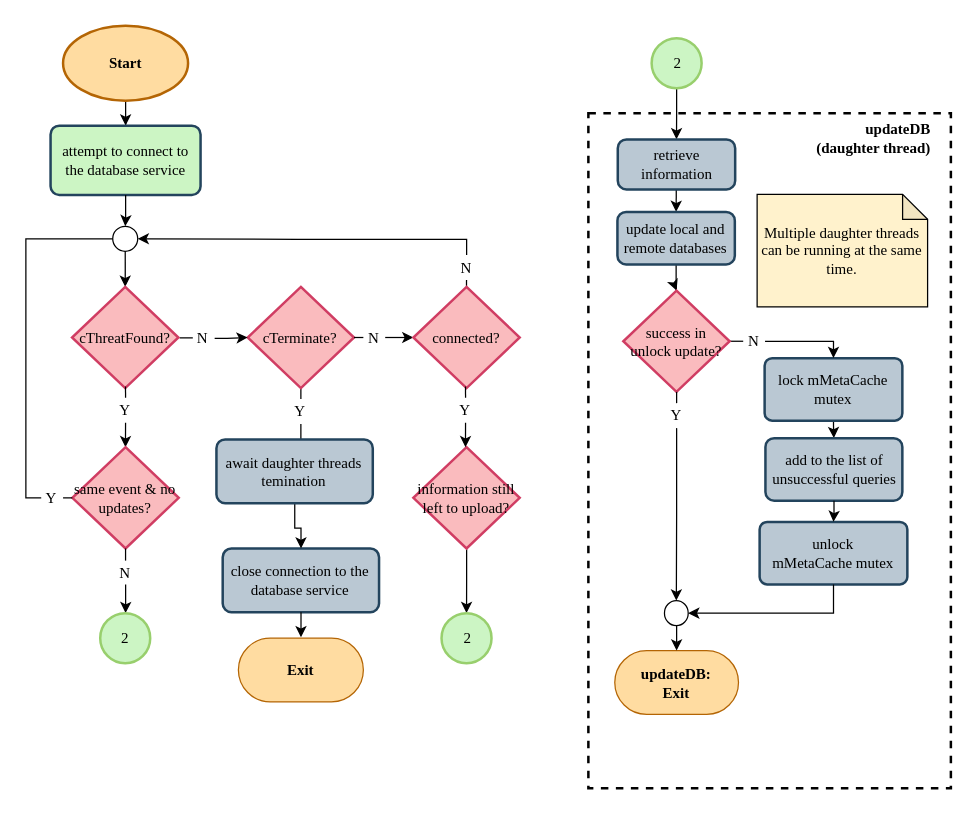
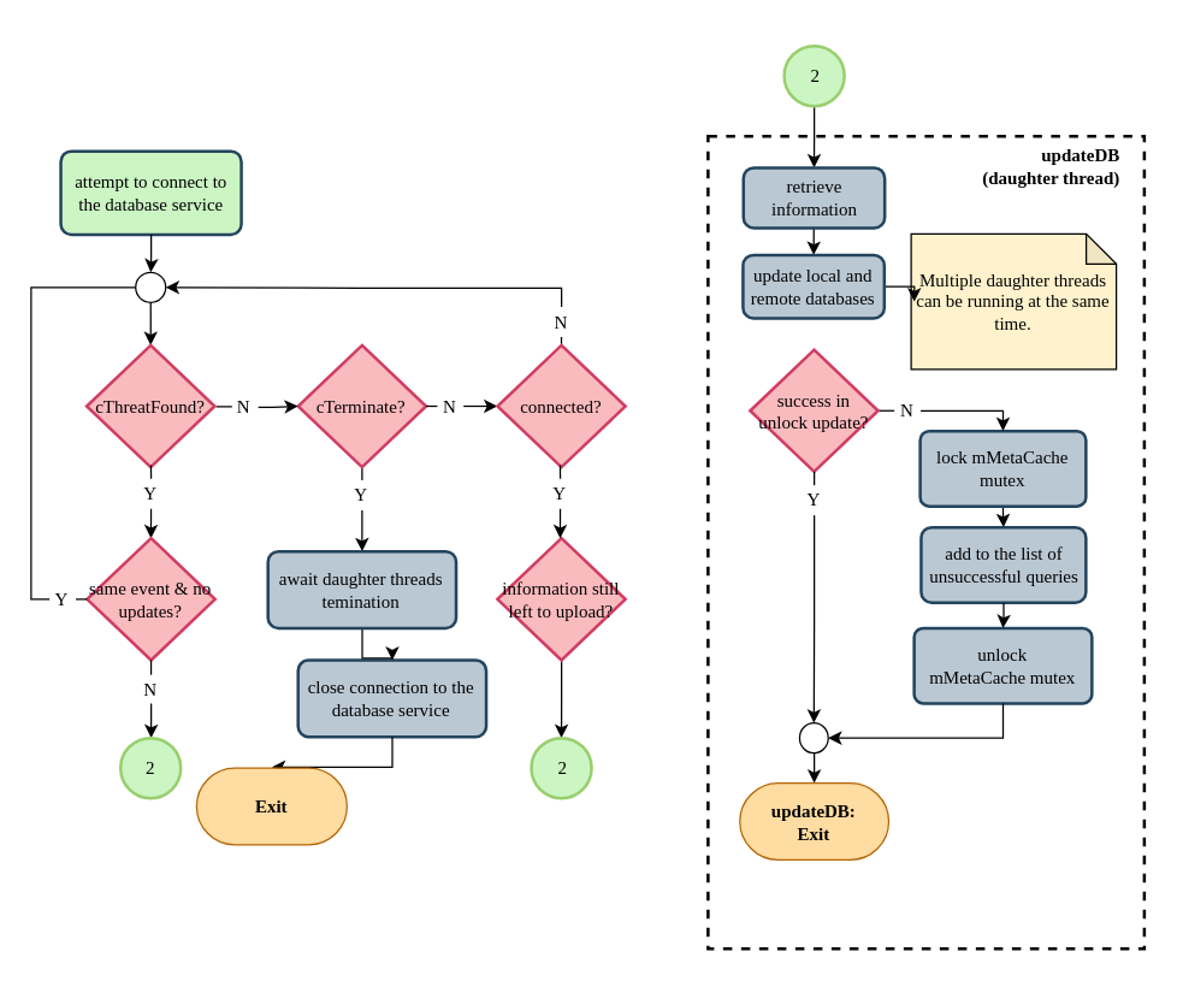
  <mxCell id="0" />
  <mxCell id="1" parent="0" />
  <mxCell id="2" value="-" style="rounded=0;whiteSpace=wrap;html=1;strokeWidth=2;dashed=1;fillColor=none;" parent="1" vertex="1"><mxGeometry x="470" y="90" width="290" height="540" as="geometry" /></mxCell>
- <mxCell id="3" style="edgeStyle=orthogonalEdgeStyle;rounded=0;orthogonalLoop=1;jettySize=auto;html=1;" parent="1" source="4" target="6" edge="1"><mxGeometry relative="1" as="geometry" /></mxCell>
- <mxCell id="4" value="Start" style="strokeWidth=2;html=1;shape=mxgraph.flowchart.start_1;whiteSpace=wrap;fontStyle=1;strokeColor=#b46504;fillColor=#FFDCA1;fontFamily=Consolas;" parent="1" vertex="1"><mxGeometry x="49.75" y="20" width="100" height="60" as="geometry" /></mxCell>
  <mxCell id="5" style="edgeStyle=orthogonalEdgeStyle;rounded=0;orthogonalLoop=1;jettySize=auto;html=1;entryX=0.5;entryY=0;entryDx=0;entryDy=0;entryPerimeter=0;" parent="1" source="25" target="13" edge="1"><mxGeometry relative="1" as="geometry"><mxPoint x="110.01" y="190" as="targetPoint" /></mxGeometry></mxCell>
  <mxCell id="6" value="attempt to connect to the database service" style="rounded=1;whiteSpace=wrap;html=1;absoluteArcSize=1;arcSize=14;strokeWidth=2;fillColor=#ccf5c4;strokeColor=#23445d;fontFamily=Consolas;" parent="1" vertex="1"><mxGeometry x="39.75" y="100" width="120" height="55.5" as="geometry" /></mxCell>
  <mxCell id="7" style="edgeStyle=orthogonalEdgeStyle;rounded=0;orthogonalLoop=1;jettySize=auto;html=1;endArrow=classic;endFill=1;" parent="1" source="51" target="35" edge="1"><mxGeometry relative="1" as="geometry"><mxPoint x="540.27" y="111" as="targetPoint" /><mxPoint x="540.235" y="19.5" as="sourcePoint" /></mxGeometry></mxCell>
  <mxCell id="8" value="updateDB &lt;br&gt;(daughter thread)" style="text;html=1;strokeColor=none;fillColor=none;align=right;verticalAlign=middle;whiteSpace=wrap;rounded=0;dashed=1;fontFamily=Consolas;fontStyle=1" parent="1" vertex="1"><mxGeometry x="631.46" y="100" width="114.92" height="20" as="geometry" /></mxCell>
  <mxCell id="9" value="Multiple daughter threads can be running at the same time." style="shape=note;html=1;backgroundOutline=1;darkOpacity=0.05;size=20;fillColor=#fff2cc;strokeColor=#000000;whiteSpace=wrap;fontFamily=Consolas;spacing=2;" parent="1" vertex="1"><mxGeometry x="605" y="155" width="136.38" height="90" as="geometry" /></mxCell>
  <mxCell id="10" style="edgeStyle=orthogonalEdgeStyle;rounded=0;orthogonalLoop=1;jettySize=auto;html=1;exitX=0.5;exitY=1;exitDx=0;exitDy=0;" edge="1" parent="1" source="19" target="69"><mxGeometry relative="1" as="geometry"><mxPoint x="240" y="314.75" as="sourcePoint" /><mxPoint x="240" y="357.25" as="targetPoint" /><Array as="points" /></mxGeometry></mxCell>
  <mxCell id="11" style="edgeStyle=orthogonalEdgeStyle;rounded=0;orthogonalLoop=1;jettySize=auto;html=1;entryX=0;entryY=0.5;entryDx=0;entryDy=0;endArrow=none;endFill=0;" edge="1" parent="1"><mxGeometry relative="1" as="geometry"><Array as="points"><mxPoint x="154" y="269.75" /></Array><mxPoint x="143" y="269.806" as="sourcePoint" /><mxPoint x="153.55" y="269.75" as="targetPoint" /></mxGeometry></mxCell>
  <mxCell id="12" style="edgeStyle=orthogonalEdgeStyle;rounded=0;orthogonalLoop=1;jettySize=auto;html=1;entryX=0.5;entryY=0;entryDx=0;entryDy=0;endArrow=none;endFill=0;" edge="1" parent="1" target="19"><mxGeometry relative="1" as="geometry"><mxPoint x="240.067" y="309.75" as="sourcePoint" /><Array as="points"><mxPoint x="240" y="318.75" /><mxPoint x="240" y="318.75" /></Array></mxGeometry></mxCell>
  <mxCell id="13" value="cThreatFound?" style="strokeWidth=2;html=1;shape=mxgraph.flowchart.decision;whiteSpace=wrap;fillColor=#FABBBE;strokeColor=#D03D63;fontFamily=Consolas;" vertex="1" parent="1"><mxGeometry x="56.95" y="229" width="85.05" height="81" as="geometry" /></mxCell>
  <mxCell id="14" style="edgeStyle=orthogonalEdgeStyle;rounded=0;orthogonalLoop=1;jettySize=auto;html=1;entryX=0.5;entryY=1;entryDx=0;entryDy=0;endArrow=none;endFill=0;exitX=0.5;exitY=0;exitDx=0;exitDy=0;exitPerimeter=0;" edge="1" parent="1" target="21"><mxGeometry relative="1" as="geometry"><Array as="points"><mxPoint x="372.53" y="223.5" /><mxPoint x="372.53" y="223.5" /></Array><mxPoint x="372.525" y="228.5" as="sourcePoint" /></mxGeometry></mxCell>
  <mxCell id="15" style="edgeStyle=none;rounded=0;orthogonalLoop=1;jettySize=auto;html=1;endArrow=classic;endFill=1;strokeColor=#000000;" edge="1" parent="1" source="60" target="59"><mxGeometry relative="1" as="geometry" /></mxCell>
  <mxCell id="16" value="cTerminate?" style="strokeWidth=2;html=1;shape=mxgraph.flowchart.decision;whiteSpace=wrap;fillColor=#FABBBE;strokeColor=#D03D63;fontFamily=Consolas;" vertex="1" parent="1"><mxGeometry x="197.47" y="229" width="85.05" height="81" as="geometry" /></mxCell>
  <mxCell id="17" style="edgeStyle=orthogonalEdgeStyle;rounded=0;orthogonalLoop=1;jettySize=auto;html=1;entryX=0;entryY=0.5;entryDx=0;entryDy=0;entryPerimeter=0;endArrow=classic;endFill=1;" edge="1" parent="1" target="16"><mxGeometry relative="1" as="geometry"><Array as="points"><mxPoint x="181" y="270" /><mxPoint x="198" y="270" /></Array><mxPoint x="171.02" y="270.194" as="sourcePoint" /><mxPoint x="188.47" y="270.25" as="targetPoint" /></mxGeometry></mxCell>
  <mxCell id="18" value="N" style="text;html=1;strokeColor=none;fillColor=none;align=center;verticalAlign=middle;whiteSpace=wrap;rounded=0;fontFamily=Consolas;" vertex="1" parent="1"><mxGeometry x="153" y="260" width="17.47" height="20" as="geometry" /></mxCell>
  <mxCell id="19" value="Y" style="text;html=1;strokeColor=none;fillColor=none;align=center;verticalAlign=middle;whiteSpace=wrap;rounded=0;fontFamily=Consolas;" vertex="1" parent="1"><mxGeometry x="231.26" y="318.75" width="17.47" height="20" as="geometry" /></mxCell>
  <mxCell id="20" style="edgeStyle=orthogonalEdgeStyle;rounded=0;orthogonalLoop=1;jettySize=auto;html=1;entryX=1;entryY=0.5;entryDx=0;entryDy=0;endArrow=classic;endFill=1;strokeColor=#000000;" edge="1" parent="1" source="21" target="25"><mxGeometry relative="1" as="geometry"><Array as="points"><mxPoint x="373" y="191" /><mxPoint x="237" y="191" /></Array></mxGeometry></mxCell>
  <mxCell id="21" value="N" style="text;html=1;strokeColor=none;fillColor=none;align=center;verticalAlign=middle;whiteSpace=wrap;rounded=0;fontFamily=Consolas;" vertex="1" parent="1"><mxGeometry x="363.79" y="203.5" width="17.47" height="20" as="geometry" /></mxCell>
  <mxCell id="22" style="edgeStyle=orthogonalEdgeStyle;rounded=0;orthogonalLoop=1;jettySize=auto;html=1;exitX=0.5;exitY=1;exitDx=0;exitDy=0;" edge="1" parent="1" source="24"><mxGeometry relative="1" as="geometry"><mxPoint x="98.75" y="313.75" as="sourcePoint" /><mxPoint x="99.647" y="357.25" as="targetPoint" /><Array as="points"><mxPoint x="99" y="347.75" /><mxPoint x="100" y="347.75" /></Array></mxGeometry></mxCell>
  <mxCell id="23" style="edgeStyle=orthogonalEdgeStyle;rounded=0;orthogonalLoop=1;jettySize=auto;html=1;entryX=0.5;entryY=0;entryDx=0;entryDy=0;endArrow=none;endFill=0;" edge="1" parent="1" target="24"><mxGeometry relative="1" as="geometry"><mxPoint x="99.817" y="308.75" as="sourcePoint" /><Array as="points"><mxPoint x="99.75" y="317.75" /><mxPoint x="99.75" y="317.75" /></Array></mxGeometry></mxCell>
  <mxCell id="24" value="Y" style="text;html=1;strokeColor=none;fillColor=none;align=center;verticalAlign=middle;whiteSpace=wrap;rounded=0;fontFamily=Consolas;" vertex="1" parent="1"><mxGeometry x="91.01" y="317.75" width="17.47" height="20" as="geometry" /></mxCell>
  <mxCell id="25" value="" style="ellipse;whiteSpace=wrap;html=1;aspect=fixed;fontFamily=Consolas;" vertex="1" parent="1"><mxGeometry x="89.48" y="180.5" width="20" height="20" as="geometry" /></mxCell>
  <mxCell id="26" style="edgeStyle=orthogonalEdgeStyle;rounded=0;orthogonalLoop=1;jettySize=auto;html=1;entryX=0.5;entryY=0;entryDx=0;entryDy=0;entryPerimeter=0;" edge="1" parent="1" source="6" target="25"><mxGeometry relative="1" as="geometry"><mxPoint x="98.995" y="154.5" as="sourcePoint" /><mxPoint x="98.995" y="247.75" as="targetPoint" /></mxGeometry></mxCell>
  <mxCell id="27" style="edgeStyle=orthogonalEdgeStyle;rounded=0;orthogonalLoop=1;jettySize=auto;html=1;" edge="1" parent="1" source="30"><mxGeometry relative="1" as="geometry"><mxPoint x="99.765" y="490" as="targetPoint" /></mxGeometry></mxCell>
  <mxCell id="28" style="edgeStyle=orthogonalEdgeStyle;rounded=0;orthogonalLoop=1;jettySize=auto;html=1;entryX=0;entryY=0.5;entryDx=0;entryDy=0;endArrow=none;endFill=0;" edge="1" parent="1" source="32" target="25"><mxGeometry relative="1" as="geometry"><Array as="points"><mxPoint x="20" y="398" /><mxPoint x="20" y="190" /></Array></mxGeometry></mxCell>
  <mxCell id="29" value="same event &amp;amp; no updates?" style="strokeWidth=2;html=1;shape=mxgraph.flowchart.decision;whiteSpace=wrap;fillColor=#FABBBE;strokeColor=#D03D63;fontFamily=Consolas;" vertex="1" parent="1"><mxGeometry x="57.22" y="357.25" width="85.05" height="81" as="geometry" /></mxCell>
  <mxCell id="30" value="N" style="text;html=1;strokeColor=none;fillColor=none;align=center;verticalAlign=middle;whiteSpace=wrap;rounded=0;fontFamily=Consolas;" vertex="1" parent="1"><mxGeometry x="91.02" y="448" width="17.47" height="19" as="geometry" /></mxCell>
  <mxCell id="31" style="edgeStyle=orthogonalEdgeStyle;rounded=0;orthogonalLoop=1;jettySize=auto;html=1;endArrow=none;endFill=0;" edge="1" parent="1" source="29" target="30"><mxGeometry relative="1" as="geometry"><mxPoint x="99.745" y="438.25" as="sourcePoint" /><mxPoint x="99.745" y="499.5" as="targetPoint" /><Array as="points"><mxPoint x="100" y="450" /><mxPoint x="100" y="450" /></Array></mxGeometry></mxCell>
  <mxCell id="32" value="Y" style="text;html=1;strokeColor=none;fillColor=none;align=center;verticalAlign=middle;whiteSpace=wrap;rounded=0;fontFamily=Consolas;" vertex="1" parent="1"><mxGeometry x="32.27" y="387.75" width="17.47" height="20" as="geometry" /></mxCell>
  <mxCell id="33" style="edgeStyle=orthogonalEdgeStyle;rounded=0;orthogonalLoop=1;jettySize=auto;html=1;entryX=1;entryY=0.5;entryDx=0;entryDy=0;endArrow=none;endFill=0;exitX=0;exitY=0.5;exitDx=0;exitDy=0;exitPerimeter=0;" edge="1" parent="1" source="29" target="32"><mxGeometry relative="1" as="geometry"><mxPoint x="50" y="350" as="sourcePoint" /><mxPoint x="89.48" y="190.5" as="targetPoint" /><Array as="points"><mxPoint x="50" y="398" /><mxPoint x="40" y="398" /></Array></mxGeometry></mxCell>
  <mxCell id="34" style="edgeStyle=none;rounded=0;orthogonalLoop=1;jettySize=auto;html=1;entryX=0.5;entryY=0;entryDx=0;entryDy=0;endArrow=classic;endFill=1;strokeColor=#000000;" edge="1" parent="1" source="35" target="37"><mxGeometry relative="1" as="geometry" /></mxCell>
  <mxCell id="35" value="retrieve information" style="rounded=1;whiteSpace=wrap;html=1;absoluteArcSize=1;arcSize=14;strokeWidth=2;fillColor=#bac8d3;strokeColor=#23445d;fontFamily=Consolas;" vertex="1" parent="1"><mxGeometry x="493.52" y="111" width="93.92" height="40" as="geometry" /></mxCell>
- <mxCell id="36" style="edgeStyle=orthogonalEdgeStyle;rounded=0;orthogonalLoop=1;jettySize=auto;html=1;endArrow=classic;endFill=1;" edge="1" parent="1" source="37" target="43"><mxGeometry relative="1" as="geometry" /></mxCell>
+ <mxCell id="36" style="edgeStyle=orthogonalEdgeStyle;rounded=0;orthogonalLoop=1;jettySize=auto;html=1;endArrow=classic;endFill=1;" edge="1" parent="1" source="37" target="9"><mxGeometry relative="1" as="geometry" /></mxCell>
  <mxCell id="37" value="update local and remote databases" style="rounded=1;whiteSpace=wrap;html=1;absoluteArcSize=1;arcSize=14;strokeWidth=2;fillColor=#bac8d3;strokeColor=#23445d;fontFamily=Consolas;" vertex="1" parent="1"><mxGeometry x="493.24" y="169" width="93.92" height="42" as="geometry" /></mxCell>
- <mxCell id="38" value="close connection to the database service" style="rounded=1;whiteSpace=wrap;html=1;absoluteArcSize=1;arcSize=14;strokeWidth=2;fillColor=#bac8d3;strokeColor=#23445d;fontFamily=Consolas;" vertex="1" parent="1"><mxGeometry x="177.46" y="438.25" width="125.08" height="51" as="geometry" /></mxCell>
+ <mxCell id="38" value="close connection to the database service" style="rounded=1;whiteSpace=wrap;html=1;absoluteArcSize=1;arcSize=14;strokeWidth=2;fillColor=#bac8d3;strokeColor=#23445d;fontFamily=Consolas;" vertex="1" parent="1"><mxGeometry x="197.46" y="438.25" width="125.08" height="51" as="geometry" /></mxCell>
  <mxCell id="39" style="edgeStyle=orthogonalEdgeStyle;rounded=0;orthogonalLoop=1;jettySize=auto;html=1;endArrow=classic;endFill=1;" edge="1" parent="1" source="38" target="40"><mxGeometry relative="1" as="geometry"><mxPoint x="240.048" y="550.5" as="sourcePoint" /></mxGeometry></mxCell>
- <mxCell id="40" value="Exit" style="rounded=1;whiteSpace=wrap;html=1;arcSize=50;fillColor=#FFDCA1;strokeColor=#B46504;fontFamily=Consolas;fontStyle=1" vertex="1" parent="1"><mxGeometry x="190.01" y="510" width="99.98" height="51" as="geometry" /></mxCell>
+ <mxCell id="40" value="Exit" style="rounded=1;whiteSpace=wrap;html=1;arcSize=50;fillColor=#FFDCA1;strokeColor=#B46504;fontFamily=Consolas;fontStyle=1" vertex="1" parent="1"><mxGeometry x="130.01" y="510" width="99.98" height="51" as="geometry" /></mxCell>
  <mxCell id="41" style="edgeStyle=orthogonalEdgeStyle;rounded=0;orthogonalLoop=1;jettySize=auto;html=1;entryX=0.5;entryY=0;entryDx=0;entryDy=0;endArrow=classic;endFill=1;" edge="1" parent="1" source="54" target="48"><mxGeometry relative="1" as="geometry"><Array as="points"><mxPoint x="666" y="340" /><mxPoint x="666" y="340" /></Array></mxGeometry></mxCell>
  <mxCell id="42" style="edgeStyle=none;rounded=0;orthogonalLoop=1;jettySize=auto;html=1;entryX=0;entryY=0.5;entryDx=0;entryDy=0;endArrow=none;endFill=0;strokeColor=#000000;" edge="1" parent="1" source="43" target="57"><mxGeometry relative="1" as="geometry" /></mxCell>
  <mxCell id="43" value="success in unlock update?" style="strokeWidth=2;html=1;shape=mxgraph.flowchart.decision;whiteSpace=wrap;fillColor=#FABBBE;strokeColor=#D03D63;fontFamily=Consolas;" vertex="1" parent="1"><mxGeometry x="497.96" y="232" width="85.05" height="81" as="geometry" /></mxCell>
  <mxCell id="44" style="edgeStyle=orthogonalEdgeStyle;rounded=0;orthogonalLoop=1;jettySize=auto;html=1;exitX=0.5;exitY=1;exitDx=0;exitDy=0;entryX=0.5;entryY=0;entryDx=0;entryDy=0;" edge="1" source="46" parent="1" target="50"><mxGeometry relative="1" as="geometry"><mxPoint x="540.61" y="318" as="sourcePoint" /><mxPoint x="540.593" y="364" as="targetPoint" /><Array as="points" /></mxGeometry></mxCell>
  <mxCell id="45" style="edgeStyle=orthogonalEdgeStyle;rounded=0;orthogonalLoop=1;jettySize=auto;html=1;entryX=0.5;entryY=0;entryDx=0;entryDy=0;endArrow=none;endFill=0;" edge="1" target="46" parent="1"><mxGeometry relative="1" as="geometry"><mxPoint x="540.593" y="313" as="sourcePoint" /><Array as="points"><mxPoint x="541.13" y="322" /></Array></mxGeometry></mxCell>
  <mxCell id="46" value="Y" style="text;html=1;strokeColor=none;fillColor=none;align=center;verticalAlign=middle;whiteSpace=wrap;rounded=0;fontFamily=Consolas;" vertex="1" parent="1"><mxGeometry x="531.87" y="322" width="17.47" height="20" as="geometry" /></mxCell>
  <mxCell id="47" value="&lt;b&gt;updateDB:&lt;br&gt;Exit&lt;/b&gt;" style="rounded=1;whiteSpace=wrap;html=1;arcSize=50;fillColor=#FFDCA1;strokeColor=#B46504;fontFamily=Consolas;" vertex="1" parent="1"><mxGeometry x="491.12" y="520" width="98.98" height="51" as="geometry" /></mxCell>
  <mxCell id="48" value="add to the list of unsuccessful queries" style="rounded=1;whiteSpace=wrap;html=1;absoluteArcSize=1;arcSize=14;strokeWidth=2;fillColor=#bac8d3;strokeColor=#23445d;fontFamily=Consolas;" vertex="1" parent="1"><mxGeometry x="611.65" y="350" width="109.53" height="50" as="geometry" /></mxCell>
  <mxCell id="49" style="edgeStyle=orthogonalEdgeStyle;rounded=0;orthogonalLoop=1;jettySize=auto;html=1;endArrow=classic;endFill=1;exitX=0.5;exitY=1;exitDx=0;exitDy=0;entryX=0.5;entryY=0;entryDx=0;entryDy=0;" edge="1" parent="1" source="50" target="47"><mxGeometry relative="1" as="geometry"><mxPoint x="542.89" y="550" as="sourcePoint" /><mxPoint x="540.36" y="570" as="targetPoint" /><Array as="points"><mxPoint x="540" y="520" /></Array></mxGeometry></mxCell>
  <mxCell id="50" value="" style="ellipse;whiteSpace=wrap;html=1;aspect=fixed;fontFamily=Consolas;" vertex="1" parent="1"><mxGeometry x="530.87" y="480" width="19" height="20" as="geometry" /></mxCell>
  <mxCell id="51" value="2" style="verticalLabelPosition=middle;verticalAlign=middle;html=1;shape=mxgraph.flowchart.on-page_reference;strokeWidth=2;align=center;labelPosition=center;fillColor=#CCF5C4;strokeColor=#98CF6D;fontFamily=Consolas;" parent="1" vertex="1"><mxGeometry x="520.6" y="30" width="40" height="40" as="geometry" /></mxCell>
  <mxCell id="52" value="unlock mMetaCache&amp;nbsp;mutex" style="rounded=1;whiteSpace=wrap;html=1;absoluteArcSize=1;arcSize=12;strokeWidth=2;fillColor=#bac8d3;strokeColor=#23445d;fontFamily=Consolas;" vertex="1" parent="1"><mxGeometry x="607" y="417" width="118.18" height="50" as="geometry" /></mxCell>
  <mxCell id="53" style="edgeStyle=orthogonalEdgeStyle;rounded=0;orthogonalLoop=1;jettySize=auto;html=1;entryX=0.5;entryY=0;entryDx=0;entryDy=0;endArrow=classic;endFill=1;" edge="1" parent="1" source="48" target="52"><mxGeometry relative="1" as="geometry"><mxPoint x="666" y="409" as="sourcePoint" /><mxPoint x="548.94" y="439" as="targetPoint" /><Array as="points"><mxPoint x="666" y="410" /><mxPoint x="666" y="410" /></Array></mxGeometry></mxCell>
  <mxCell id="54" value="lock mMetaCache mutex" style="rounded=1;whiteSpace=wrap;html=1;absoluteArcSize=1;arcSize=12;strokeWidth=2;fillColor=#bac8d3;strokeColor=#23445d;fontFamily=Consolas;" vertex="1" parent="1"><mxGeometry x="611" y="286" width="110.18" height="50" as="geometry" /></mxCell>
  <mxCell id="55" style="edgeStyle=orthogonalEdgeStyle;rounded=0;orthogonalLoop=1;jettySize=auto;html=1;entryX=0.5;entryY=0;entryDx=0;entryDy=0;endArrow=classic;endFill=1;" edge="1" parent="1" source="57" target="54"><mxGeometry relative="1" as="geometry"><mxPoint x="583.01" y="272.517" as="sourcePoint" /><mxPoint x="666.095" y="369" as="targetPoint" /><Array as="points"><mxPoint x="666" y="273" /></Array></mxGeometry></mxCell>
  <mxCell id="56" value="2" style="verticalLabelPosition=middle;verticalAlign=middle;html=1;shape=mxgraph.flowchart.on-page_reference;strokeWidth=2;align=center;labelPosition=center;fillColor=#CCF5C4;strokeColor=#98CF6D;fontFamily=Consolas;" vertex="1" parent="1"><mxGeometry x="79.47" y="490" width="40" height="40" as="geometry" /></mxCell>
  <mxCell id="57" value="N" style="text;html=1;strokeColor=none;fillColor=none;align=center;verticalAlign=middle;whiteSpace=wrap;rounded=0;fontFamily=Consolas;" vertex="1" parent="1"><mxGeometry x="593.86" y="262.5" width="17.47" height="20" as="geometry" /></mxCell>
  <mxCell id="58" style="edgeStyle=orthogonalEdgeStyle;rounded=0;orthogonalLoop=1;jettySize=auto;html=1;entryX=1;entryY=0.5;entryDx=0;entryDy=0;endArrow=classic;endFill=1;" edge="1" parent="1" source="52" target="50"><mxGeometry relative="1" as="geometry"><mxPoint x="662" y="479" as="sourcePoint" /><mxPoint x="666.09" y="483" as="targetPoint" /><Array as="points"><mxPoint x="666" y="490" /></Array></mxGeometry></mxCell>
  <mxCell id="59" value="connected?" style="strokeWidth=2;html=1;shape=mxgraph.flowchart.decision;whiteSpace=wrap;fillColor=#FABBBE;strokeColor=#D03D63;fontFamily=Consolas;" vertex="1" parent="1"><mxGeometry x="330" y="229" width="85.05" height="81" as="geometry" /></mxCell>
  <mxCell id="60" value="N" style="text;html=1;strokeColor=none;fillColor=none;align=center;verticalAlign=middle;whiteSpace=wrap;rounded=0;fontFamily=Consolas;" vertex="1" parent="1"><mxGeometry x="289.99" y="259.5" width="17.47" height="20" as="geometry" /></mxCell>
  <mxCell id="61" style="edgeStyle=none;rounded=0;orthogonalLoop=1;jettySize=auto;html=1;endArrow=none;endFill=0;strokeColor=#000000;" edge="1" parent="1" source="16" target="60"><mxGeometry relative="1" as="geometry"><mxPoint x="282.52" y="269.5" as="sourcePoint" /><mxPoint x="330" y="269.5" as="targetPoint" /></mxGeometry></mxCell>
  <mxCell id="62" style="edgeStyle=orthogonalEdgeStyle;rounded=0;orthogonalLoop=1;jettySize=auto;html=1;entryX=0.5;entryY=0;entryDx=0;entryDy=0;entryPerimeter=0;endArrow=classic;endFill=1;strokeColor=#000000;" edge="1" parent="1" source="63" target="64"><mxGeometry relative="1" as="geometry" /></mxCell>
  <mxCell id="63" value="information still left to upload?" style="strokeWidth=2;html=1;shape=mxgraph.flowchart.decision;whiteSpace=wrap;fillColor=#FABBBE;strokeColor=#D03D63;fontFamily=Consolas;" vertex="1" parent="1"><mxGeometry x="330" y="357.25" width="85.05" height="81" as="geometry" /></mxCell>
  <mxCell id="64" value="2" style="verticalLabelPosition=middle;verticalAlign=middle;html=1;shape=mxgraph.flowchart.on-page_reference;strokeWidth=2;align=center;labelPosition=center;fillColor=#CCF5C4;strokeColor=#98CF6D;fontFamily=Consolas;" vertex="1" parent="1"><mxGeometry x="352.53" y="490" width="40" height="40" as="geometry" /></mxCell>
  <mxCell id="65" style="edgeStyle=orthogonalEdgeStyle;rounded=0;orthogonalLoop=1;jettySize=auto;html=1;exitX=0.5;exitY=1;exitDx=0;exitDy=0;" edge="1" source="67" parent="1"><mxGeometry relative="1" as="geometry"><mxPoint x="370.74" y="313.75" as="sourcePoint" /><mxPoint x="371.637" y="357.25" as="targetPoint" /><Array as="points"><mxPoint x="370.99" y="347.75" /><mxPoint x="371.99" y="347.75" /></Array></mxGeometry></mxCell>
  <mxCell id="66" style="edgeStyle=orthogonalEdgeStyle;rounded=0;orthogonalLoop=1;jettySize=auto;html=1;entryX=0.5;entryY=0;entryDx=0;entryDy=0;endArrow=none;endFill=0;" edge="1" target="67" parent="1"><mxGeometry relative="1" as="geometry"><mxPoint x="371.807" y="308.75" as="sourcePoint" /><Array as="points"><mxPoint x="371.74" y="317.75" /><mxPoint x="371.74" y="317.75" /></Array></mxGeometry></mxCell>
  <mxCell id="67" value="Y" style="text;html=1;strokeColor=none;fillColor=none;align=center;verticalAlign=middle;whiteSpace=wrap;rounded=0;fontFamily=Consolas;" vertex="1" parent="1"><mxGeometry x="363" y="317.75" width="17.47" height="20" as="geometry" /></mxCell>
  <mxCell id="68" style="edgeStyle=orthogonalEdgeStyle;rounded=0;orthogonalLoop=1;jettySize=auto;html=1;endArrow=classic;endFill=1;strokeColor=#000000;" edge="1" parent="1" source="69" target="38"><mxGeometry relative="1" as="geometry" /></mxCell>
- <mxCell id="69" value="await daughter threads temination" style="rounded=1;whiteSpace=wrap;html=1;absoluteArcSize=1;arcSize=14;strokeWidth=2;fillColor=#bac8d3;strokeColor=#23445d;fontFamily=Consolas;" vertex="1" parent="1"><mxGeometry x="172.45" y="351" width="125.08" height="51" as="geometry" /></mxCell>
+ <mxCell id="69" value="await daughter threads temination" style="rounded=1;whiteSpace=wrap;html=1;absoluteArcSize=1;arcSize=14;strokeWidth=2;fillColor=#bac8d3;strokeColor=#23445d;fontFamily=Consolas;" vertex="1" parent="1"><mxGeometry x="177.45" y="366" width="125.08" height="51" as="geometry" /></mxCell>
